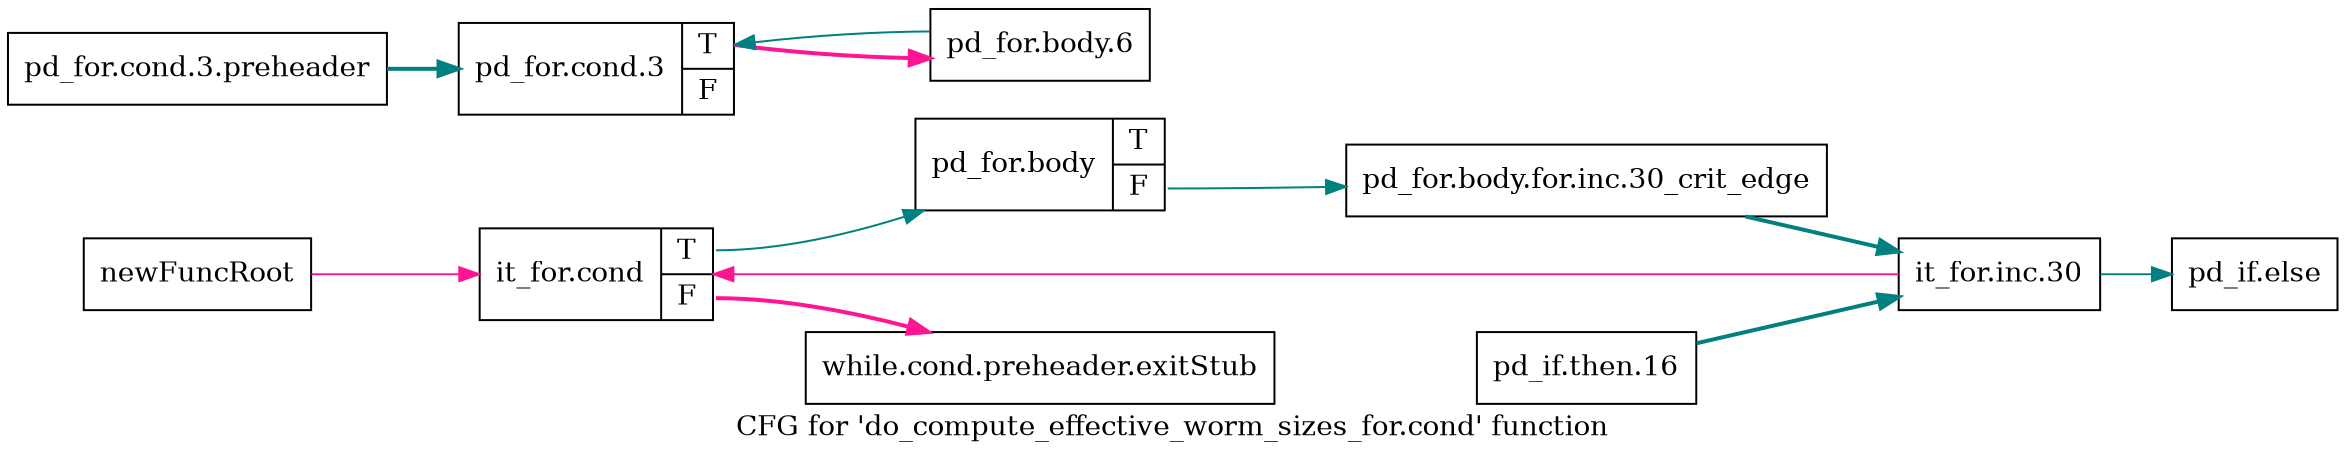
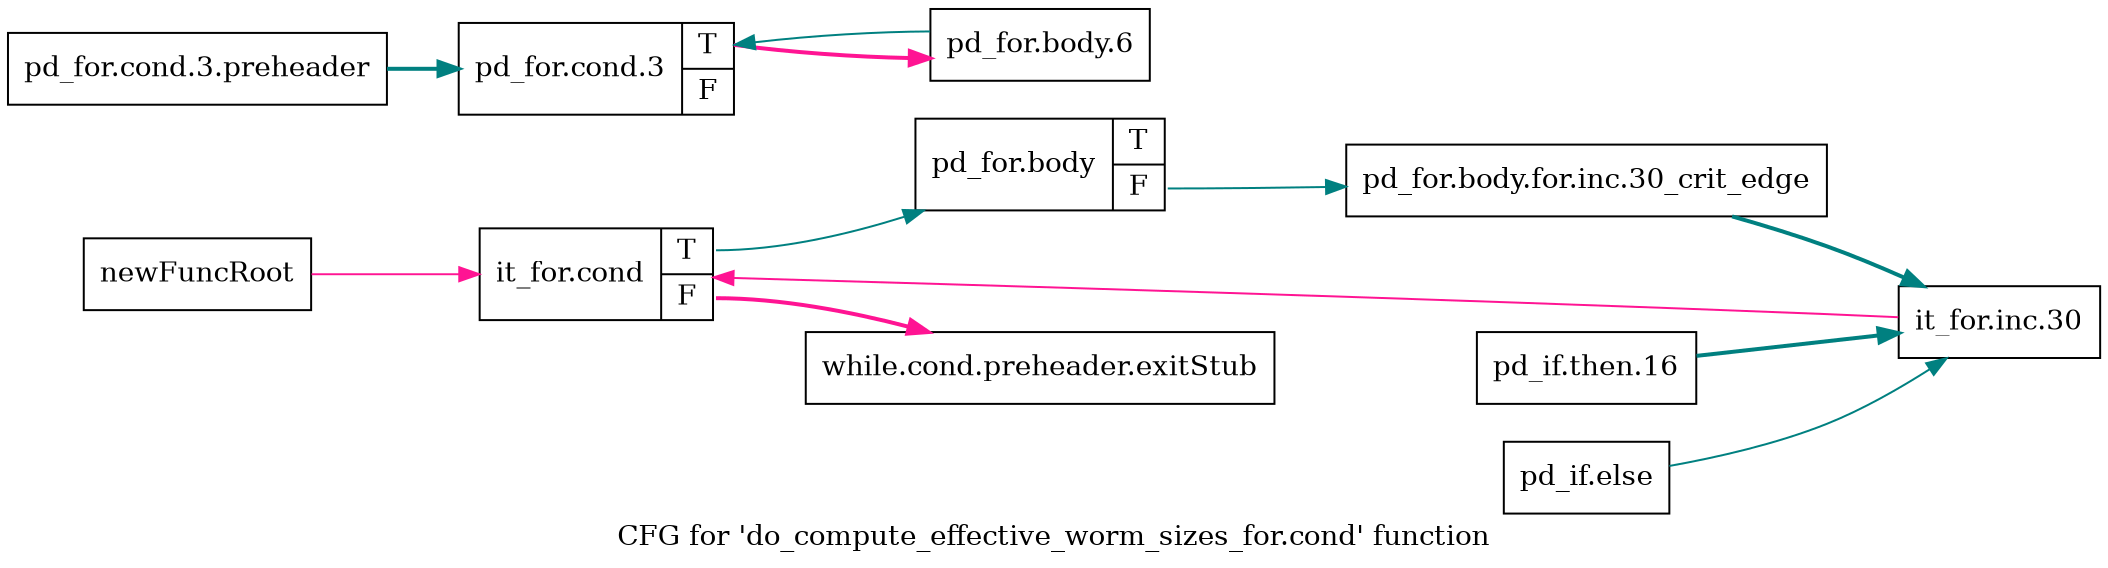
  digraph {
    label="CFG for 'do_compute_effective_worm_sizes_for.cond' function"
    rankdir=LR
    node [shape=record]
    edge [color=teal style=solid]
    n1 [label="{newFuncRoot}"]
    n2 [label="{it_for.cond|{<s0>T|<s1>F}}"]
    n3 [label="{while.cond.preheader.exitStub}"]
    n4 [label="{pd_for.body|{<s0>T|<s1>F}}"]
    n5 [label="{pd_for.body.for.inc.30_crit_edge}"]
    n6 [label="{pd_for.cond.3.preheader}"]
    n7 [label="{pd_for.cond.3|{<s0>T|<s1>F}}"]
    n8 [label="{it_for.inc.30}"]
    n9 [label="{pd_for.body.6}"]
    n10 [label="{pd_if.then.16}"]
    n11 [label="{pd_if.else}"]
    n1 -> n2 [color=deeppink]
    n2 -> n3 [color=deeppink style=bold tailport=s1]
    n2 -> n4 [tailport=s0]
    n4 -> n5 [tailport=s1]
    n5 -> n8 [style=bold]
    n6 -> n7 [style=bold]
    n7 -> n9 [color=deeppink style=bold tailport=s0]
    n8 -> n2 [color=deeppink]
    n9 -> n7
    n10 -> n8 [style=bold]
-   n8 -> n11
+   n11 -> n8
  }
